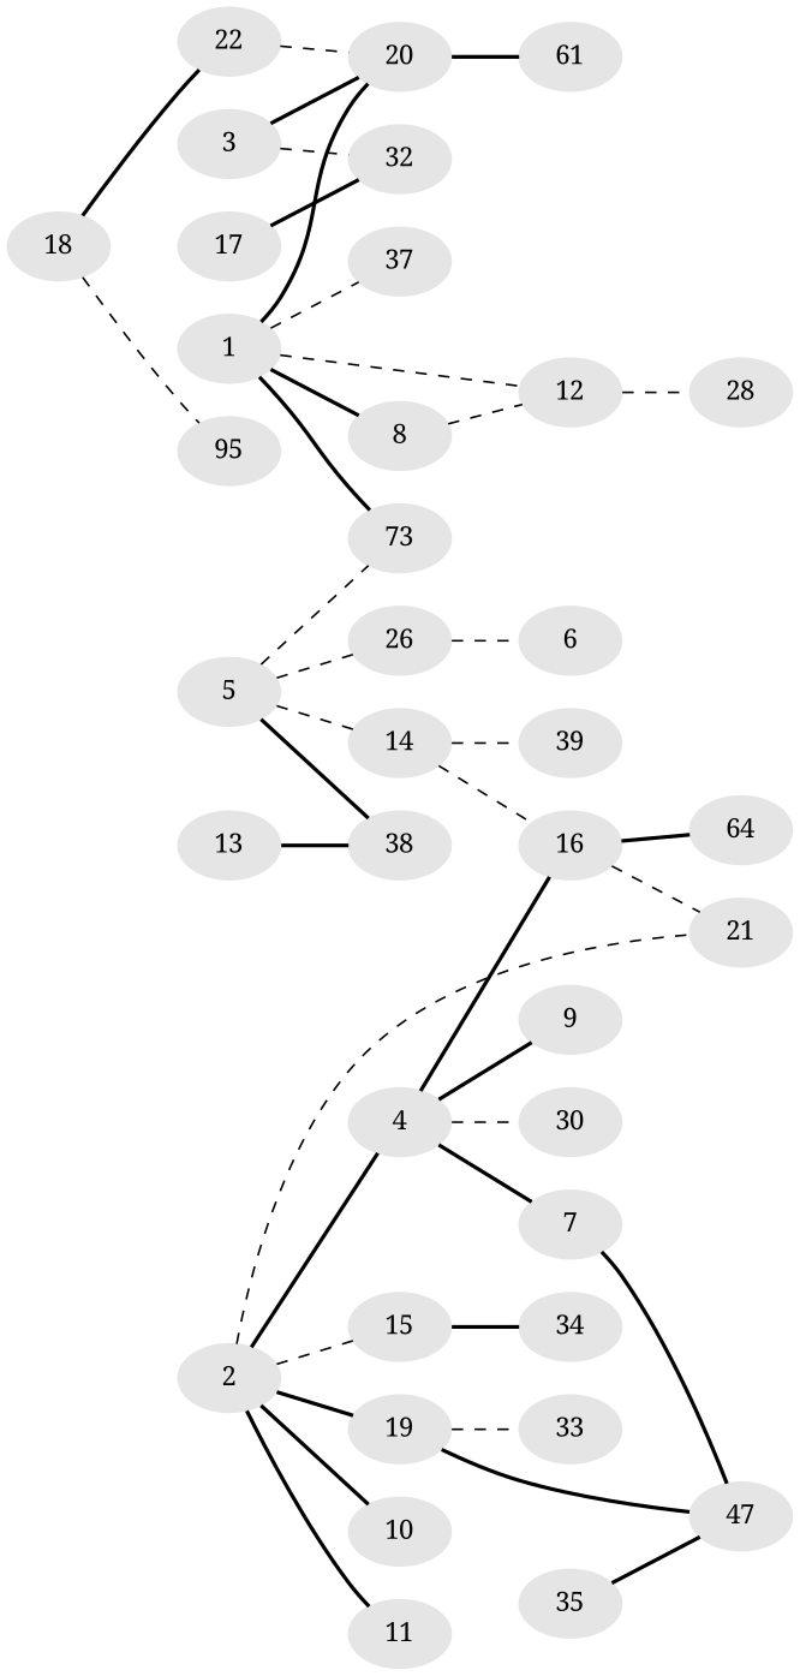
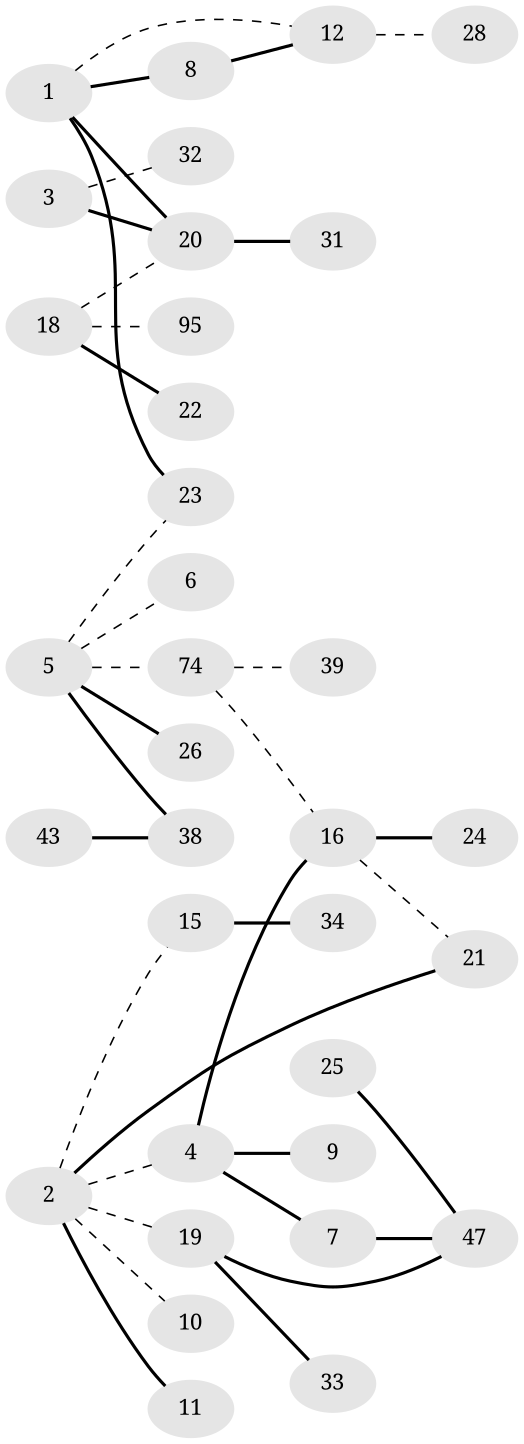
  graph {
    fontname="Noto Serif"
    rankdir=LR
    node [color=gray90 fontname="Noto Serif" style=filled]
    edge [fontname="Noto Serif" style=bold weight=1.0]
    1
    12
    20
-   23 [label=73]
-   37
+   23
    8
    2
    4
    10
    11
    15
    19
    21
    28
-   31 [label=61]
+   31
    7
    9
    16
-   30
    34
    n21 [label=47]
    33
    3
    32
-   24 [label=64]
+   24
    5
    6
-   14
+   14 [label=74]
    26
    38
    39
-   13
-   17
+   13 [label=43]
    18
    22
    n36 [label=95]
-   25 [label=35]
+   25
    1 -- 12 [style=dashed]
    1 -- 20
    1 -- 23
-   1 -- 37 [style=dashed]
    1 -- 8
    12 -- 28 [style=dashed]
    20 -- 31
-   8 -- 12 [style=dashed]
-   2 -- 4
-   2 -- 10
+   8 -- 12
+   2 -- 4 [style=dashed]
+   2 -- 10 [style=dashed]
    2 -- 11
    2 -- 15 [style=dashed]
-   2 -- 19
-   2 -- 21 [style=dashed]
+   2 -- 19 [style=dashed]
+   2 -- 21
    4 -- 7
    4 -- 9
    4 -- 16
-   4 -- 30 [style=dashed]
    15 -- 34
    19 -- n21
-   19 -- 33 [style=dashed]
+   19 -- 33
    7 -- n21
    16 -- 21 [style=dashed]
    16 -- 24
    3 -- 20
    3 -- 32 [style=dashed]
    5 -- 23 [style=dashed]
-   26 -- 6 [style=dashed]
+   5 -- 6 [style=dashed]
    5 -- 14 [style=dashed]
-   5 -- 26 [style=dashed]
+   5 -- 26
    5 -- 38
    14 -- 16 [style=dashed]
    14 -- 39 [style=dashed]
    13 -- 38
-   17 -- 32
-   22 -- 20 [style=dashed]
+   18 -- 20 [style=dashed]
    18 -- 22
    18 -- n36 [style=dashed]
    25 -- n21
  }
